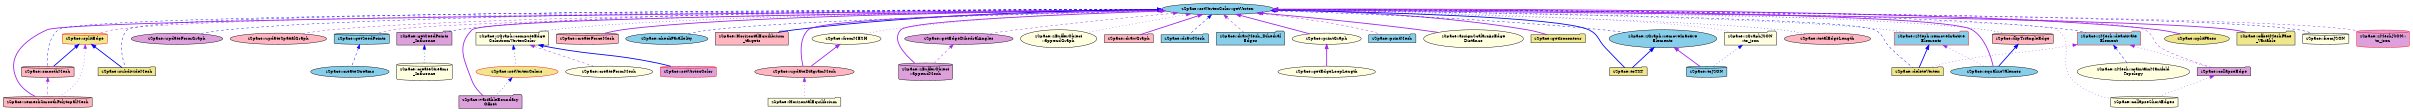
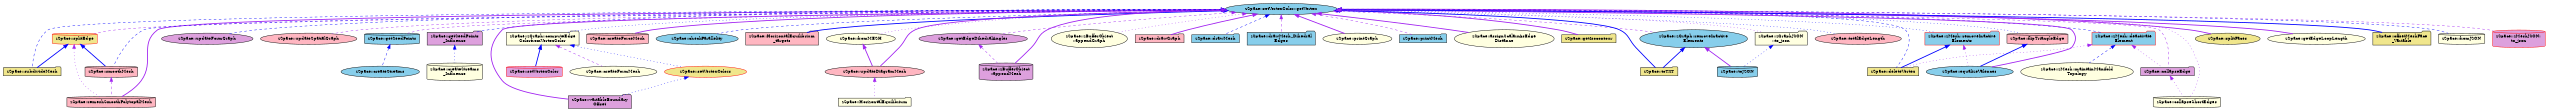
  digraph {
    fontname="DejaVu Serif"
    rankdir=TB
    node [color=black fillcolor=lightyellow fontname="DejaVu Serif" fontsize=10 shape=ellipse style=filled]
    edge [color=purple dir=back fontname="DejaVu Serif" fontsize=10 labelfontname=Helvetica labelfontsize=10 style=bold]
    n1 [fillcolor=skyblue fontcolor=black height=0.2 label="zSpace::setVertexColor::getVertex" width=0.4]
    n2 [fillcolor=lightpink height=0.2 label="zSpace::remeshSmoothPolytopalMesh" shape=cylinder width=0.4]
    n3 [fillcolor=plum height=0.2 label="zSpace::updateFormGraph" width=0.4]
    n4 [fillcolor=lightpink height=0.2 label="zSpace::updateSpatialGraph" width=0.4]
    n5 [fillcolor=skyblue height=0.2 label="zSpace::getSeedPoints" shape=cylinder width=0.4]
    n6 [fillcolor=plum height=0.2 label="zSpace::getSeedPoints\l_Influence" shape=folder width=0.4]
    n7 [fillcolor=plum height=0.2 label="zSpace::variableBoundary\lOffset" shape=folder width=0.4]
    n8 [fillcolor=lightpink height=0.2 label="zSpace::createForceMesh" shape=cylinder width=0.4]
    n9 [fillcolor=skyblue height=0.2 label="zSpace::checkParallelity" width=0.4]
    n10 [fillcolor=lightpink height=0.2 label="zSpace::HorizontalEquilibrium\l_targets" shape=folder width=0.4]
    n11 [fillcolor=lightpink height=0.2 label="zSpace::updateDiagramMesh" width=0.4]
    n12 [fillcolor=plum height=0.2 label="zSpace::zBufferObject\l::appendMesh" shape=cylinder width=0.4]
    n13 [height=0.2 label="zSpace::zBufferObject\l::appendGraph" width=0.4]
    n14 [fillcolor=lightpink height=0.2 label="zSpace::drawGraph" shape=folder width=0.4]
    n15 [fillcolor=skyblue height=0.2 label="zSpace::drawMesh" shape=folder width=0.4]
    n16 [fillcolor=skyblue height=0.2 label="zSpace::drawMesh_Dihedral\lEdges" shape=folder width=0.4]
    n17 [height=0.2 label="zSpace::printGraph" width=0.4]
    n18 [fillcolor=skyblue height=0.2 label="zSpace::printMesh" shape=folder width=0.4]
    n19 [height=0.2 label="zSpace::assignScalarsAsEdge\lDistance" width=0.4]
    n20 [fillcolor=khaki height=0.2 label="zSpace::getIsocontour" shape=folder width=0.4]
    n21 [height=0.2 label="zSpace::zGraph::computeEdge\lColorfromVertexColor" shape=folder width=0.4]
    n22 [fillcolor=skyblue height=0.2 label="zSpace::zGraph::removeInactive\lElements" width=0.4]
    n23 [fillcolor=khaki height=0.2 label="zSpace::toTXT" shape=folder width=0.4]
    n24 [fillcolor=lightpink height=0.2 label="zSpace::totalEdgeLength" width=0.4]
    n25 [color=red fillcolor=skyblue height=0.2 label="zSpace::zMesh::deactivate\lElement" shape=folder width=0.4]
    n26 [fillcolor=khaki height=0.2 label="zSpace::deleteVertex" shape=folder width=0.4]
    n27 [fillcolor=plum height=0.2 label="zSpace::collapseEdge" shape=folder width=0.4]
    n28 [height=0.2 label="zSpace::collapseShortEdges" shape=cylinder width=0.4]
    n29 [color=red fillcolor=skyblue height=0.2 label="zSpace::zMesh::removeInactive\lElements" shape=folder width=0.4]
    n30 [color=red fillcolor=khaki height=0.2 label="zSpace::splitEdge" shape=cylinder width=0.4]
    n31 [fillcolor=khaki height=0.2 label="zSpace::splitFaces" width=0.4]
    n32 [fillcolor=khaki height=0.2 label="zSpace::subdivideMesh" shape=folder width=0.4]
    n33 [fillcolor=lightpink height=0.2 label="zSpace::smoothMesh" shape=cylinder width=0.4]
    n34 [fillcolor=lightpink height=0.2 label="zSpace::flipTriangleEdge" shape=cylinder width=0.4]
    n35 [fillcolor=skyblue height=0.2 label="zSpace::equalizeValences" width=0.4]
    n36 [fillcolor=plum height=0.2 label="zSpace::getEdgeDihedralAngles" width=0.4]
    n37 [height=0.2 label="zSpace::getEdgeLoopLength" width=0.4]
    n38 [fillcolor=khaki height=0.2 label="zSpace::offsetMeshFace\l_Variable" shape=folder width=0.4]
    n39 [height=0.2 label="zSpace::fromJSON" shape=cylinder width=0.4]
    n40 [height=0.2 label="zSpace::fromMESH" width=0.4]
    n41 [color=red fillcolor=plum height=0.2 label="zSpace::zMeshJSON::\lto_json" shape=cylinder width=0.4]
    n42 [height=0.2 label="zSpace::zGraphJSON\l::to_json" shape=folder width=0.4]
    n43 [fillcolor=skyblue height=0.2 label="zSpace::createStreams" width=0.4]
    n44 [height=0.2 label="zSpace::createStreams\l_Influence" shape=cylinder width=0.4]
    n45 [height=0.2 label="zSpace::HorizontalEquilibrium" shape=folder width=0.4]
    n46 [height=0.2 label="zSpace::createFormMesh" width=0.4]
    n47 [color=red fillcolor=plum height=0.2 label="zSpace::setVertexColor" shape=cylinder width=0.4]
    n48 [color=red fillcolor=khaki height=0.2 label="zSpace::setVertexColors" width=0.4]
    n49 [fillcolor=skyblue height=0.2 label="zSpace::toJSON" shape=cylinder width=0.4]
    n50 [height=0.2 label="zSpace::zMesh::maintainManifold\lTopology" width=0.4]
    n1 -> n2
    n1 -> n3 [color=blue style=dashed]
    n1 -> n4 [style=dashed]
    n1 -> n5 [style=dashed]
    n1 -> n6 [color=blue style=dashed]
    n1 -> n7
    n1 -> n8
    n1 -> n9 [color=blue style=dashed]
    n1 -> n10 [color=blue]
    n1 -> n11
    n1 -> n12
    n1 -> n13 [style=dotted]
    n1 -> n14
    n1 -> n15 [color=blue style=dashed]
    n1 -> n16 [style=dashed]
    n1 -> n17
    n1 -> n18 [style=dashed]
    n1 -> n19
    n1 -> n20
    n1 -> n21 [color=blue style=dotted]
-   n1 -> n22 [color=blue style=dashed]
+   n1 -> n22 [style=dashed]
    n1 -> n23 [color=blue]
    n1 -> n24 [color=blue style=dotted]
    n1 -> n25 [color=blue style=dashed]
    n1 -> n26 [color=blue style=dashed]
    n1 -> n27 [style=dashed]
    n1 -> n28 [style=dotted]
    n1 -> n29 [color=blue style=dotted]
    n1 -> n30 [style=dashed]
    n1 -> n31
    n1 -> n32 [color=blue style=dashed]
    n1 -> n33 [color=blue style=dashed]
    n1 -> n34 [color=blue style=dotted]
    n1 -> n35
    n1 -> n36 [style=dashed]
-   n17 -> n37
-   n1 -> n38
+   n1 -> n37
+   n1 -> n38 [color=blue]
    n1 -> n39 [color=blue style=dashed]
    n1 -> n40 [style=dotted]
    n1 -> n41 [style=dashed]
    n1 -> n42 [style=dotted]
    n5 -> n43 [color=blue style=dashed]
    n6 -> n44 [color=blue style=dotted]
    n11 -> n45 [style=dotted]
    n21 -> n46 [style=dashed]
    n21 -> n47 [color=blue]
    n21 -> n48 [color=blue style=dotted]
    n22 -> n23 [color=blue]
    n22 -> n49
    n25 -> n26 [style=dotted]
    n25 -> n27 [style=dotted]
    n25 -> n50 [color=blue style=dashed]
    n27 -> n28 [style=dotted]
    n29 -> n26 [color=blue]
    n29 -> n35 [style=dotted]
    n30 -> n2 [style=dotted]
    n30 -> n32 [color=blue]
    n30 -> n33 [color=blue]
    n33 -> n2 [style=dashed]
    n34 -> n35 [color=blue]
    n36 -> n12 [style=dashed]
    n40 -> n11
    n42 -> n49 [color=blue style=dotted]
    n48 -> n7 [color=blue style=dotted]
  }
